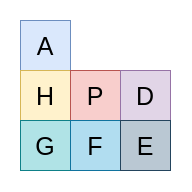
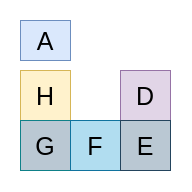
  <mxCell id="0" />
  <mxCell id="1" parent="0" />
- <mxCell id="2" value="&lt;font style=&quot;font-size: 25px&quot;&gt;A&lt;/font&gt;" style="whiteSpace=wrap;html=1;aspect=fixed;fillColor=#dae8fc;strokeColor=#6c8ebf;" parent="1" vertex="1"><mxGeometry x="20" y="20" width="50" height="50" as="geometry" /></mxCell>
+ <mxCell id="2" value="&lt;font style=&quot;font-size: 25px&quot;&gt;A&lt;/font&gt;" style="whiteSpace=wrap;html=1;aspect=fixed;fillColor=#dae8fc;strokeColor=#6c8ebf;" parent="1" vertex="1"><mxGeometry x="20" y="20" width="50" height="40" as="geometry" /></mxCell>
  <mxCell id="3" value="&lt;font style=&quot;font-size: 25px&quot;&gt;H&lt;/font&gt;" style="whiteSpace=wrap;html=1;aspect=fixed;fillColor=#fff2cc;strokeColor=#d6b656;" parent="1" vertex="1"><mxGeometry x="20" y="70" width="50" height="50" as="geometry" /></mxCell>
- <mxCell id="4" value="&lt;font style=&quot;font-size: 25px&quot;&gt;P&lt;/font&gt;" style="whiteSpace=wrap;html=1;aspect=fixed;fillColor=#f8cecc;strokeColor=#b85450;" parent="1" vertex="1"><mxGeometry x="70" y="70" width="50" height="50" as="geometry" /></mxCell>
  <mxCell id="5" value="&lt;font style=&quot;font-size: 25px&quot;&gt;D&lt;/font&gt;" style="whiteSpace=wrap;html=1;aspect=fixed;fillColor=#e1d5e7;strokeColor=#9673a6;" parent="1" vertex="1"><mxGeometry x="120" y="70" width="50" height="50" as="geometry" /></mxCell>
- <mxCell id="6" value="&lt;font style=&quot;font-size: 25px&quot;&gt;G&lt;/font&gt;" style="whiteSpace=wrap;html=1;aspect=fixed;fillColor=#b0e3e6;strokeColor=#0e8088;" parent="1" vertex="1"><mxGeometry x="20" y="120" width="50" height="50" as="geometry" /></mxCell>
+ <mxCell id="6" value="&lt;font style=&quot;font-size: 25px&quot;&gt;G&lt;/font&gt;" style="whiteSpace=wrap;html=1;aspect=fixed;fillColor=#bac8d3;strokeColor=#0e8088;" parent="1" vertex="1"><mxGeometry x="20" y="120" width="50" height="50" as="geometry" /></mxCell>
  <mxCell id="7" value="&lt;font style=&quot;font-size: 25px&quot;&gt;F&lt;/font&gt;" style="whiteSpace=wrap;html=1;aspect=fixed;fillColor=#b1ddf0;strokeColor=#10739e;" parent="1" vertex="1"><mxGeometry x="70" y="120" width="50" height="50" as="geometry" /></mxCell>
  <mxCell id="8" value="&lt;font style=&quot;font-size: 25px&quot;&gt;E&lt;/font&gt;" style="whiteSpace=wrap;html=1;aspect=fixed;fillColor=#bac8d3;strokeColor=#23445d;" parent="1" vertex="1"><mxGeometry x="120" y="120" width="50" height="50" as="geometry" /></mxCell>
